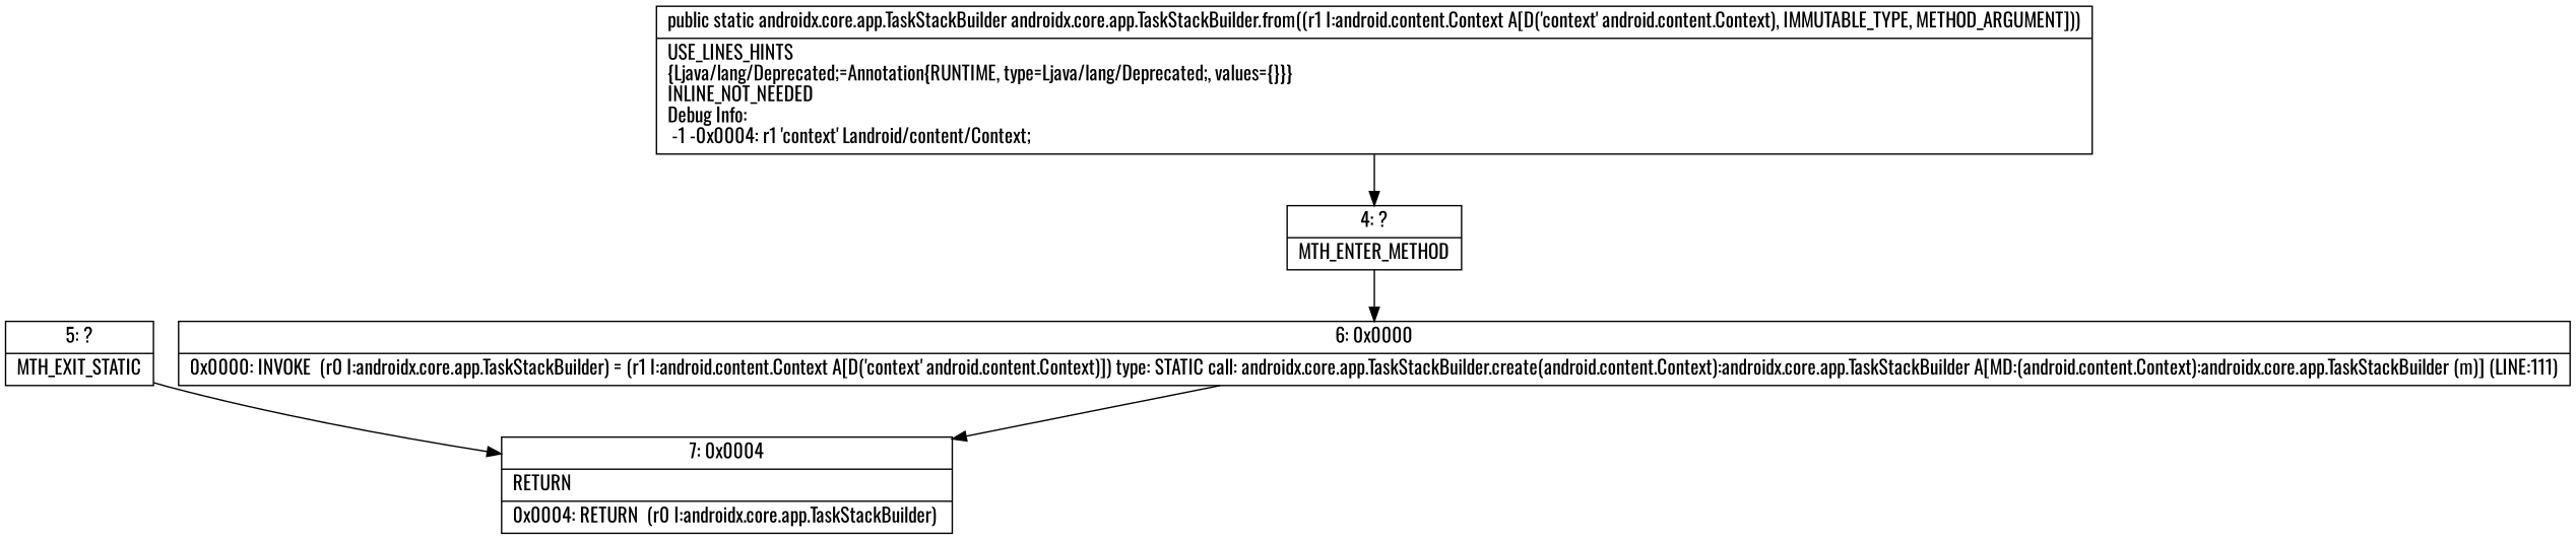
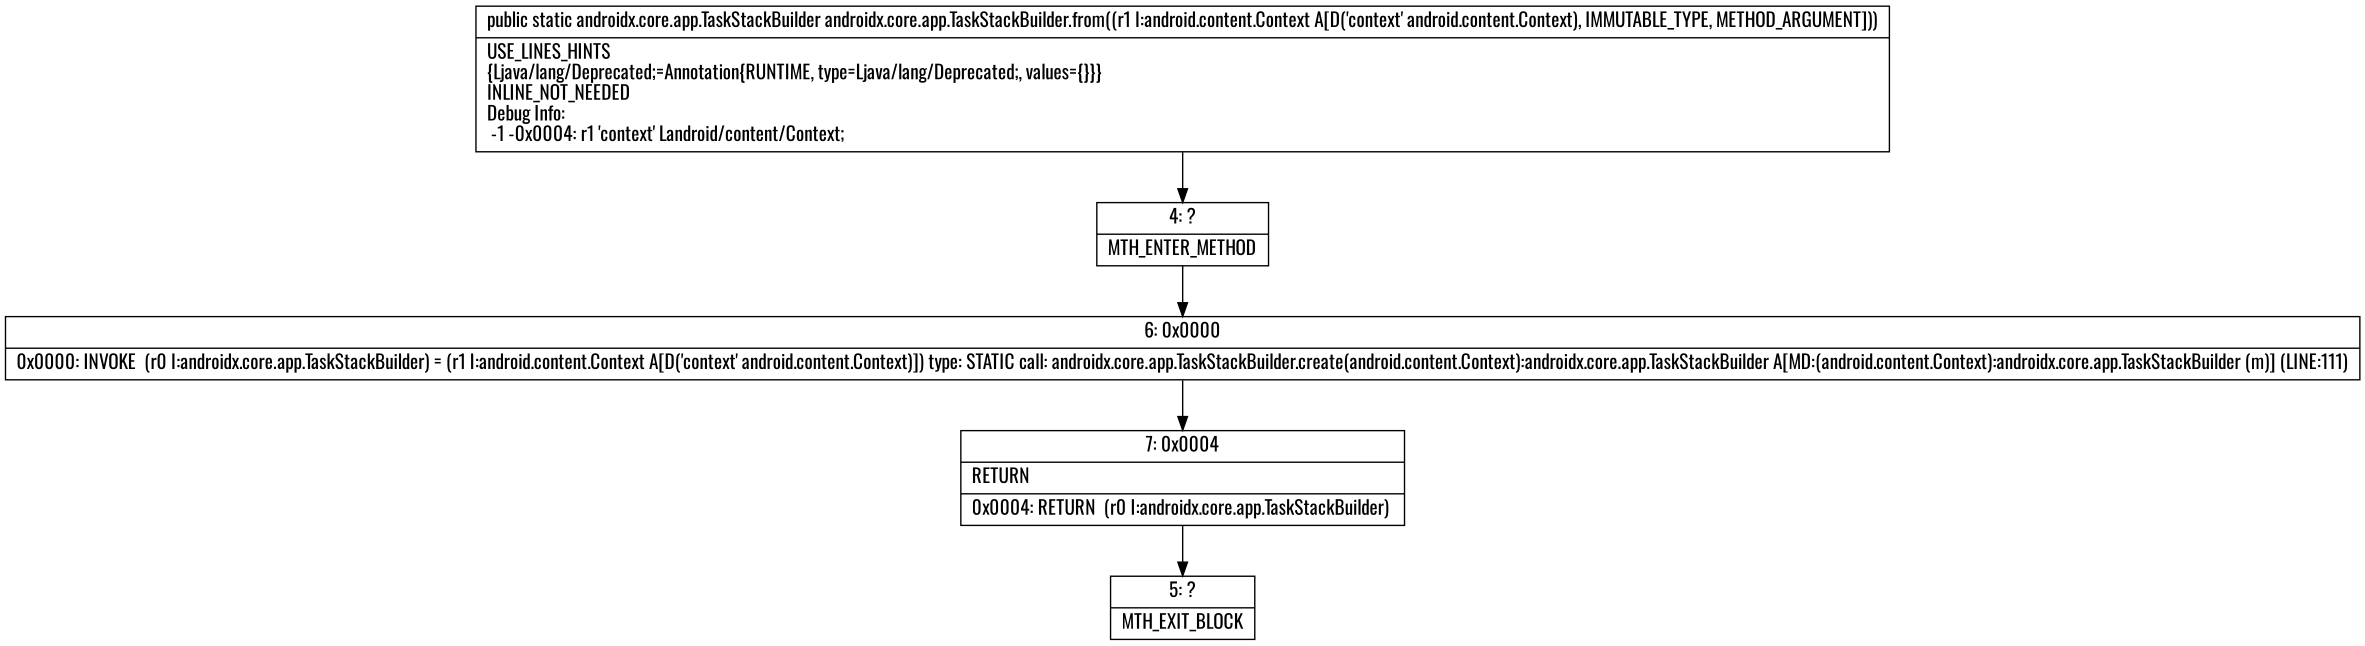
  digraph {
    fontname=Oswald
    node [fontname=Oswald shape=record]
    edge [fontname=Oswald]
    n1 [label="{4\:\ ?|MTH_ENTER_METHOD\l}"]
    n2 [label="{6\:\ 0x0000|0x0000: INVOKE  (r0 I:androidx.core.app.TaskStackBuilder) = (r1 I:android.content.Context A[D('context' android.content.Context)]) type: STATIC call: androidx.core.app.TaskStackBuilder.create(android.content.Context):androidx.core.app.TaskStackBuilder A[MD:(android.content.Context):androidx.core.app.TaskStackBuilder (m)] (LINE:111)\l}"]
    n3 [label="{7\:\ 0x0004|RETURN\l|0x0004: RETURN  (r0 I:androidx.core.app.TaskStackBuilder) \l}"]
-   n4 [label="{5\:\ ?|MTH_EXIT_STATIC\l}"]
+   n4 [label="{5\:\ ?|MTH_EXIT_BLOCK\l}"]
    n5 [label="{public static androidx.core.app.TaskStackBuilder androidx.core.app.TaskStackBuilder.from((r1 I:android.content.Context A[D('context' android.content.Context), IMMUTABLE_TYPE, METHOD_ARGUMENT]))  | USE_LINES_HINTS\l\{Ljava\/lang\/Deprecated;=Annotation\{RUNTIME, type=Ljava\/lang\/Deprecated;, values=\{\}\}\}\lINLINE_NOT_NEEDED\lDebug Info:\l  \-1 \-0x0004: r1 'context' Landroid\/content\/Context;\l}"]
    n1 -> n2
    n2 -> n3
-   n4 -> n3
+   n3 -> n4
    n5 -> n1
  }
